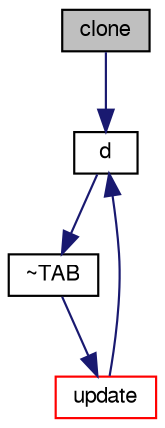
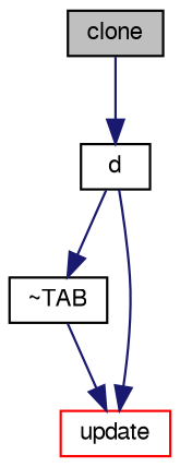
  digraph {
    rankdir=TB
    node [color=black fontname=FreeSans fontsize=10 shape=record]
    edge [color=midnightblue fontname=FreeSans fontsize=10 labelfontname=FreeSans labelfontsize=10 style=solid]
    n1 [fillcolor=grey75 fontcolor=black height=0.2 label=clone style=filled width=0.4]
    n2 [height=0.2 label=d width=0.4]
    n3 [height=0.2 label="~TAB" width=0.4]
    n4 [color=red height=0.2 label=update width=0.4]
    n1 -> n2
    n2 -> n3
    n3 -> n4
-   n4 -> n2
+   n2 -> n4
  }
